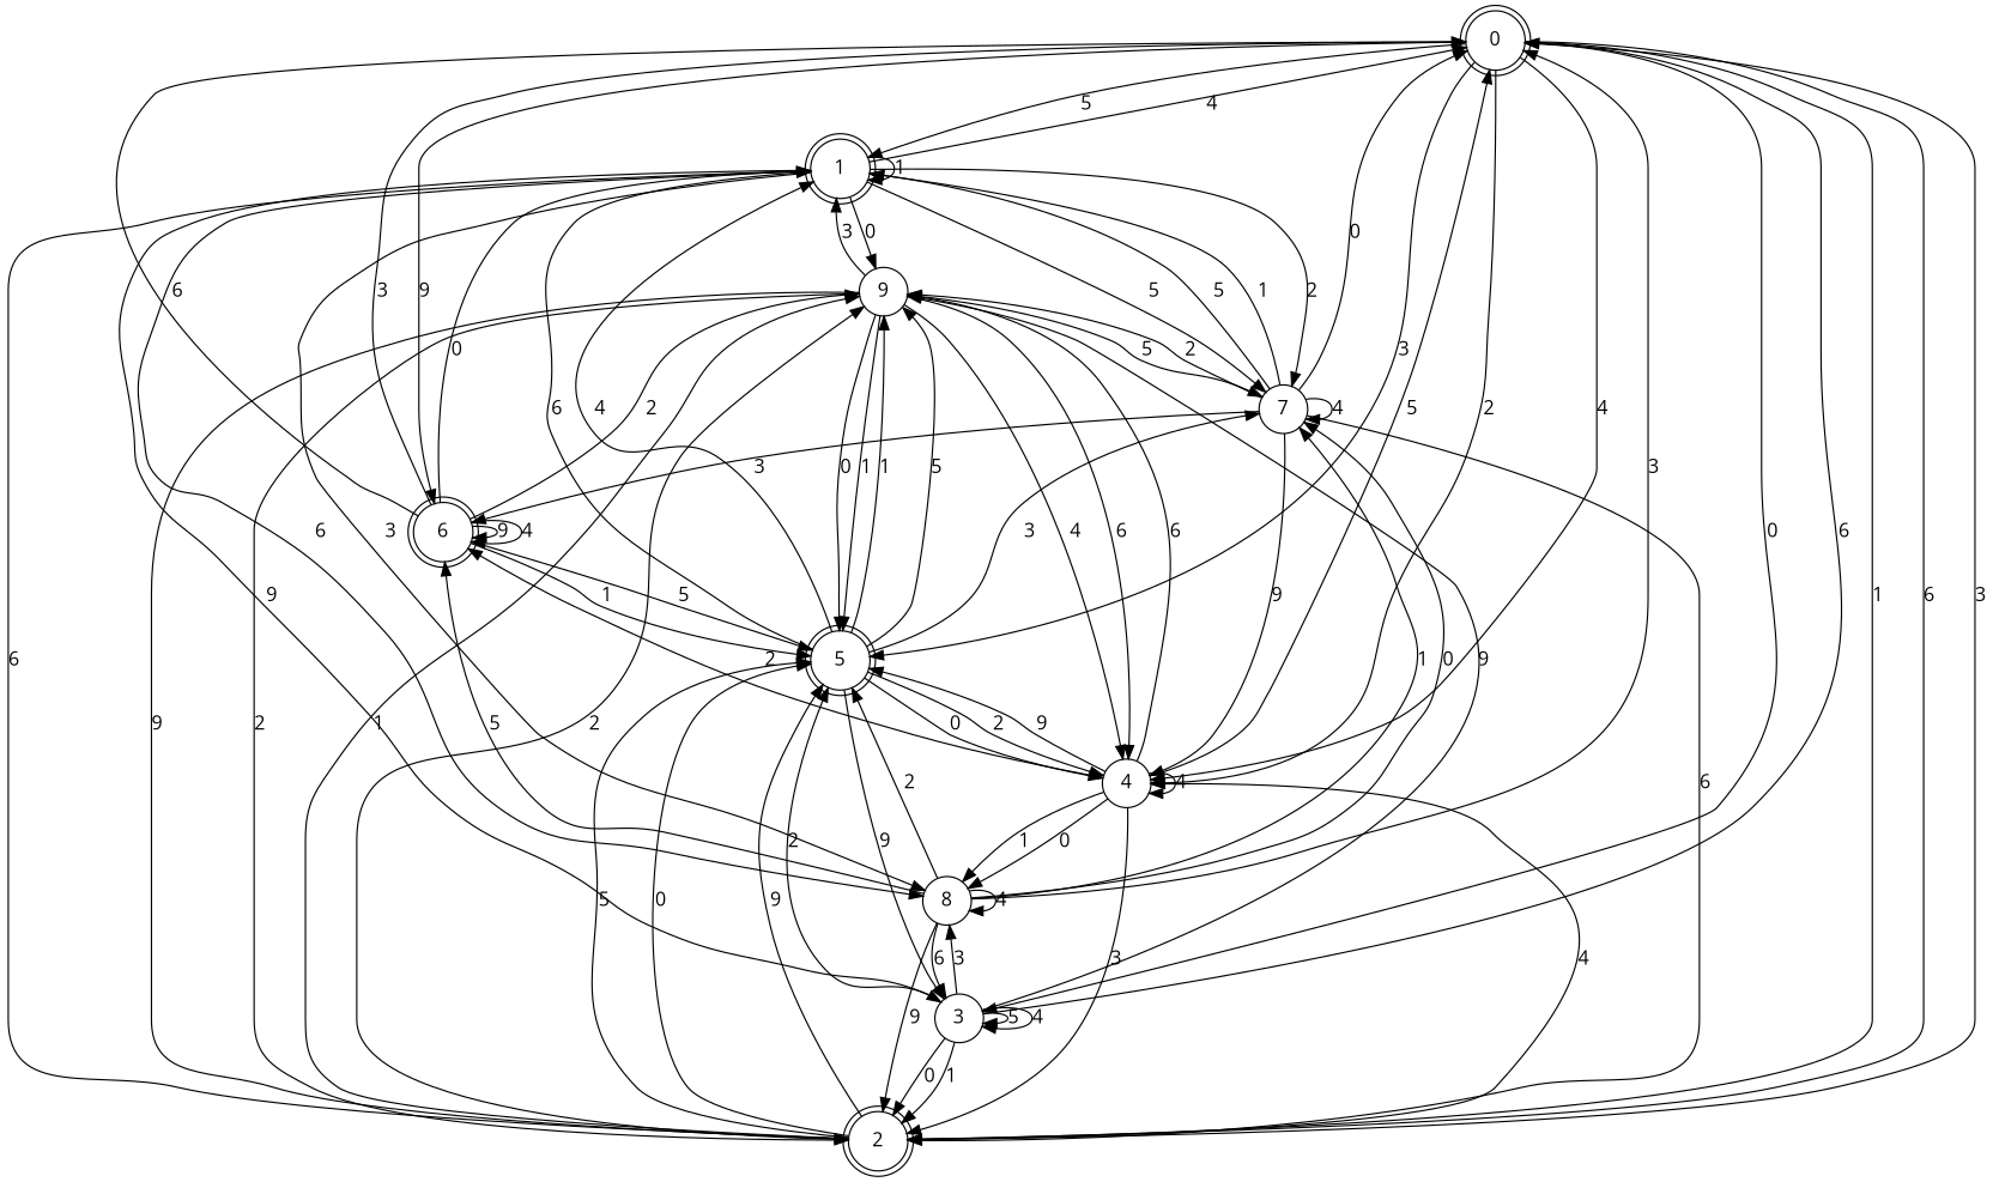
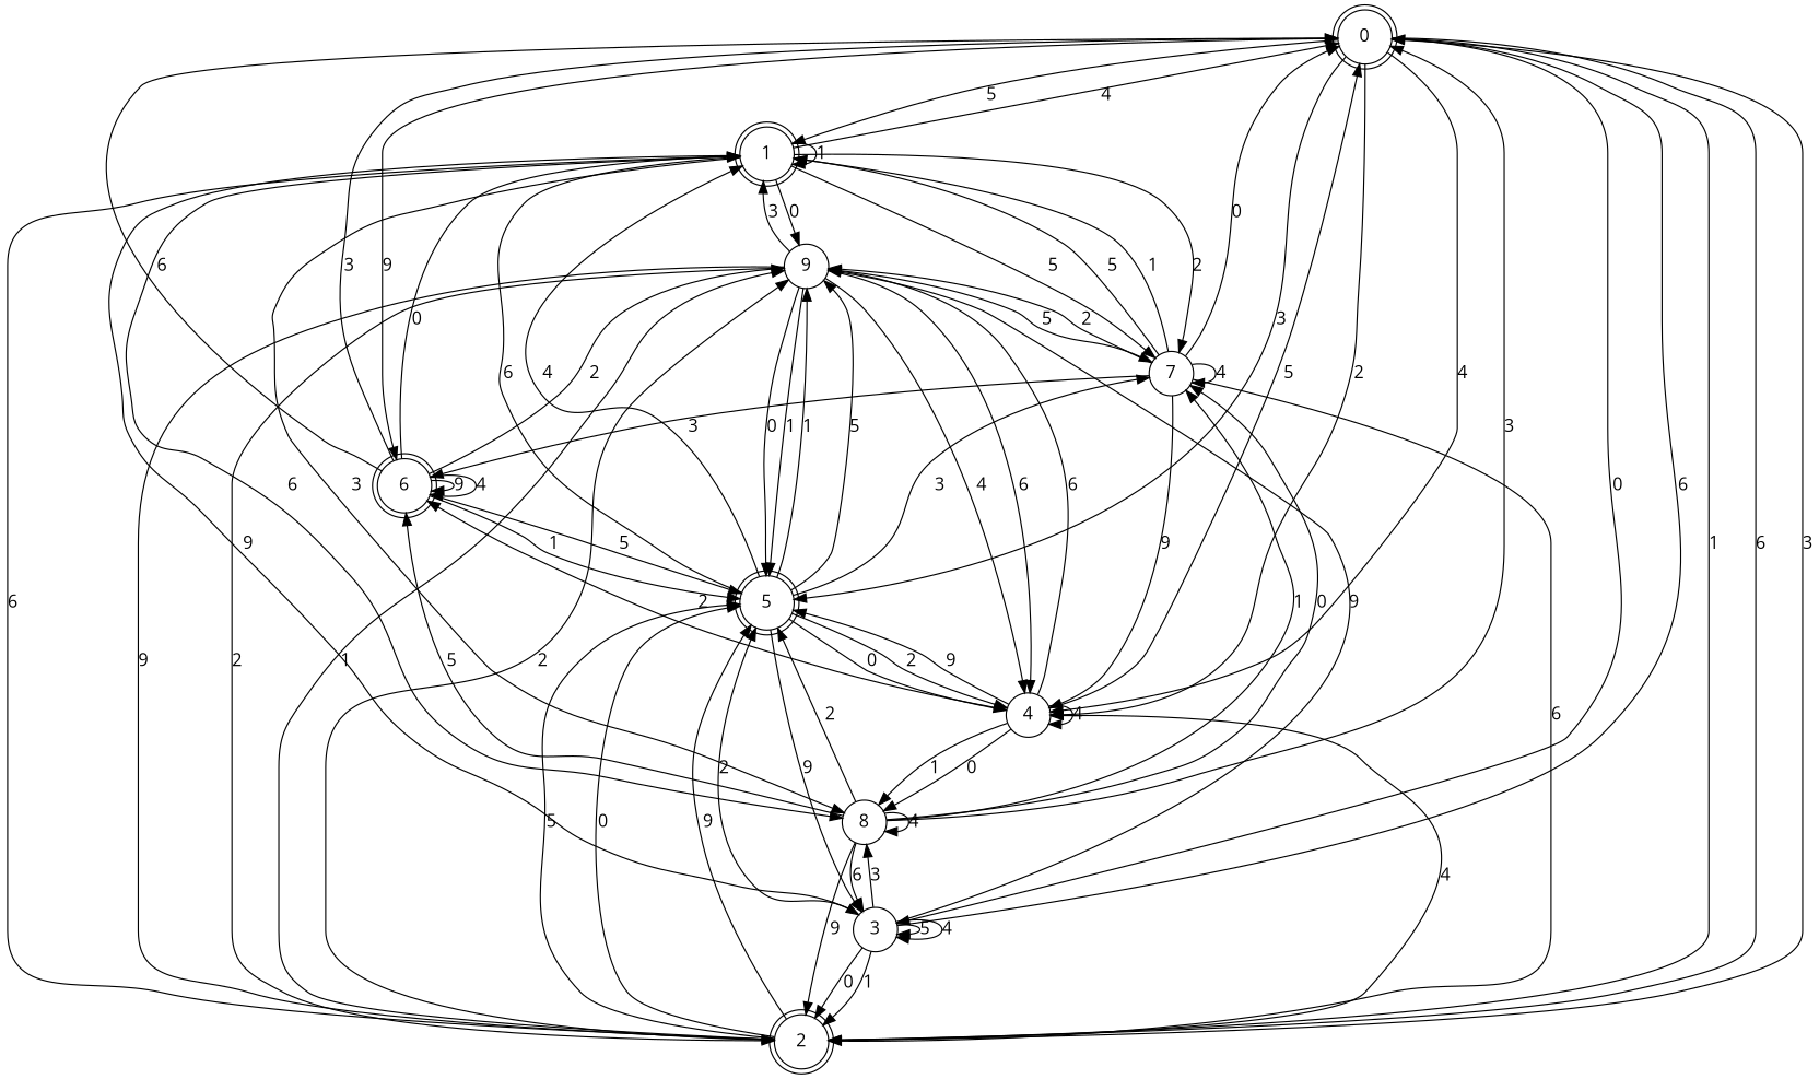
  digraph {
    fontname="Open Sans"
    node [fontname="Open Sans" shape=doublecircle]
    edge [fontname="Open Sans"]
    n1 [label=0]
    n2 [label=1]
    n3 [label=2]
    n4 [label=3 shape=circle]
    n5 [label=4 shape=circle]
    n6 [label=5]
    n7 [label=6]
    n8 [label=7 shape=circle]
    n9 [label=8 shape=circle]
    n10 [label=9 shape=circle]
    n1 -> n2 [label=5]
    n1 -> n3 [label=1]
    n1 -> n3 [label=6]
    n1 -> n4 [label=0]
    n1 -> n5 [label=2]
    n1 -> n5 [label=4]
    n1 -> n6 [label=3]
    n1 -> n7 [label=9]
    n2 -> n1 [label=4]
    n2 -> n2 [label=1]
    n2 -> n4 [label=9]
    n2 -> n8 [label=5]
    n2 -> n8 [label=2]
    n2 -> n9 [label=6]
    n2 -> n9 [label=3]
    n2 -> n10 [label=0]
    n3 -> n1 [label=3]
    n3 -> n2 [label=6]
    n3 -> n5 [label=4]
    n3 -> n6 [label=5]
    n3 -> n6 [label=0]
    n3 -> n6 [label=9]
    n3 -> n10 [label=1]
    n3 -> n10 [label=2]
    n4 -> n1 [label=6]
    n4 -> n3 [label=1]
    n4 -> n3 [label=0]
    n4 -> n4 [label=5]
    n4 -> n4 [label=4]
    n4 -> n6 [label=2]
    n4 -> n9 [label=3]
    n4 -> n10 [label=9]
    n5 -> n1 [label=5]
-   n5 -> n3 [label=3]
    n5 -> n5 [label=4]
    n5 -> n6 [label=9]
    n5 -> n7 [label=2]
    n5 -> n9 [label=1]
    n5 -> n9 [label=0]
    n5 -> n10 [label=6]
    n6 -> n2 [label=6]
    n6 -> n2 [label=4]
    n6 -> n4 [label=9]
    n6 -> n5 [label=0]
    n6 -> n5 [label=2]
    n6 -> n8 [label=3]
    n6 -> n10 [label=5]
    n6 -> n10 [label=1]
    n7 -> n1 [label=6]
    n7 -> n1 [label=3]
    n7 -> n2 [label=0]
    n7 -> n6 [label=5]
    n7 -> n6 [label=1]
    n7 -> n7 [label=9]
    n7 -> n7 [label=4]
    n7 -> n10 [label=2]
    n8 -> n1 [label=0]
    n8 -> n2 [label=5]
    n8 -> n2 [label=1]
    n8 -> n3 [label=6]
    n8 -> n5 [label=9]
    n8 -> n7 [label=3]
    n8 -> n8 [label=4]
    n8 -> n10 [label=2]
    n9 -> n1 [label=3]
    n9 -> n3 [label=9]
    n9 -> n4 [label=6]
    n9 -> n6 [label=2]
    n9 -> n7 [label=5]
    n9 -> n8 [label=1]
    n9 -> n8 [label=0]
    n9 -> n9 [label=4]
    n10 -> n2 [label=3]
    n10 -> n3 [label=2]
    n10 -> n3 [label=9]
    n10 -> n5 [label=6]
    n10 -> n5 [label=4]
    n10 -> n6 [label=1]
    n10 -> n6 [label=0]
    n10 -> n8 [label=5]
  }
